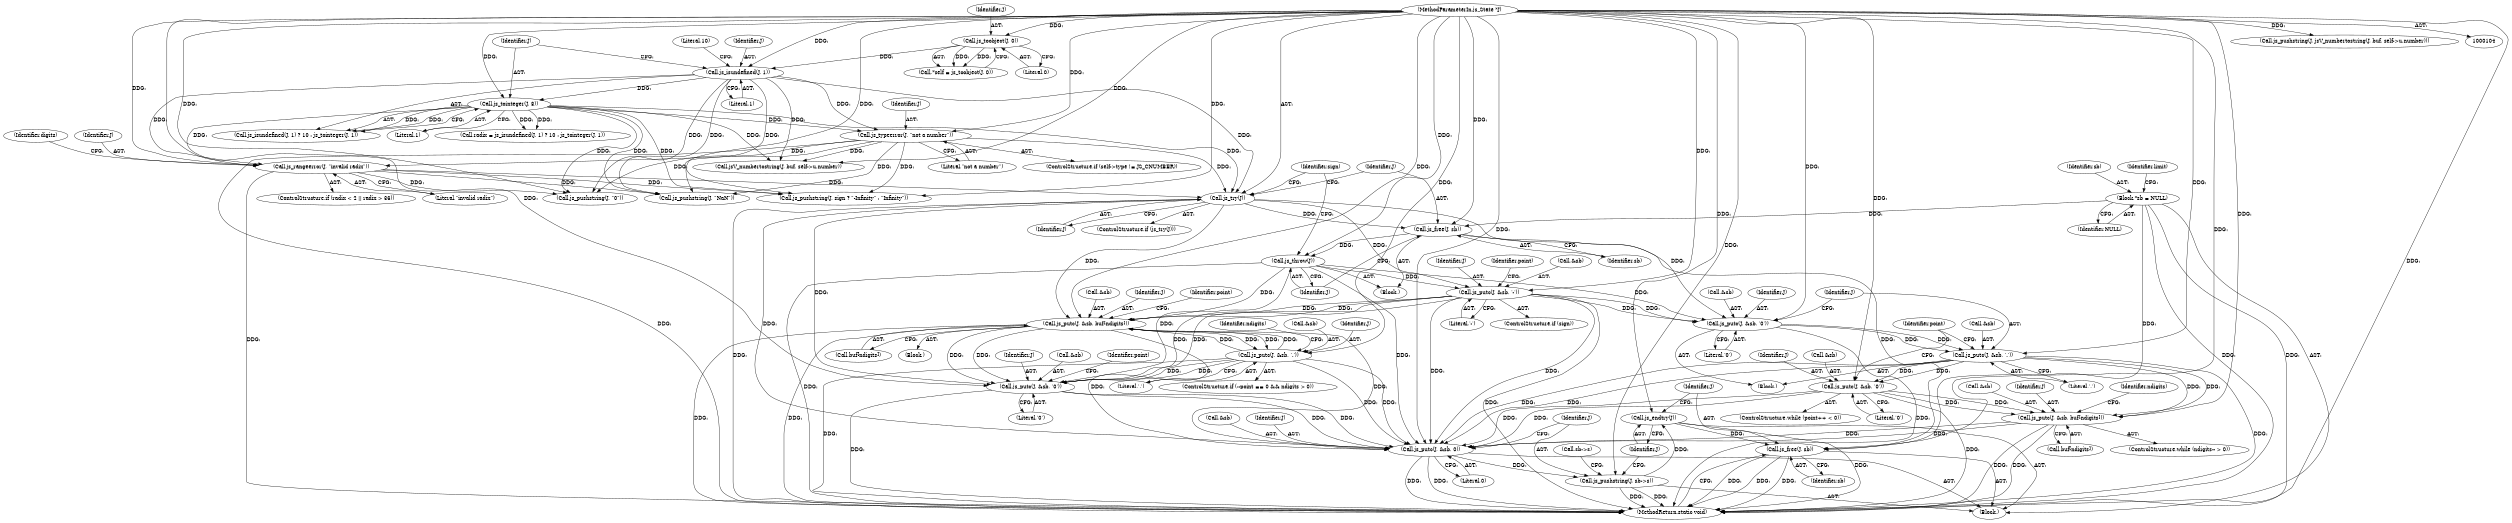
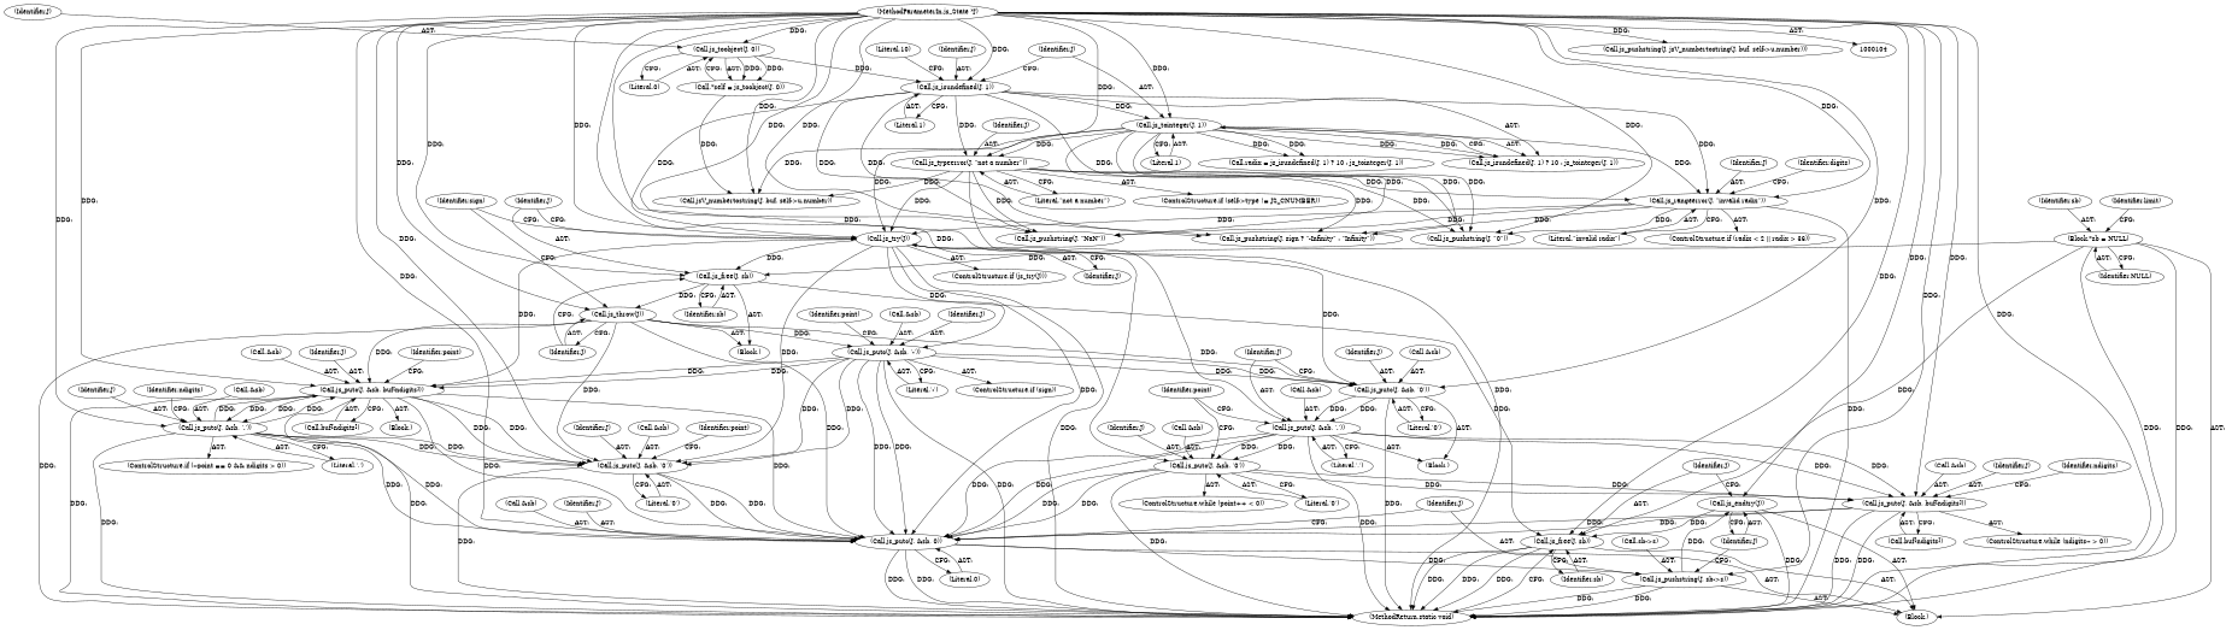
  digraph {
    n1 [label="(Call,js_free(J, sb))"]
    n2 [label="(Block,)"]
    n3 [label="(MethodReturn,static void)"]
    n4 [label="(Identifier,sb)"]
    n5 [label="(Call,js_endtry(J))"]
    n6 [label="(Identifier,J)"]
    n7 [label="(Call,js_pushstring(J, sb->s))"]
    n8 [label="(Call,sb->s)"]
    n9 [label="(Call,js_putc(J, &sb, 0))"]
    n10 [label="(Literal,0)"]
    n11 [label="(Call,js_try(J))"]
    n12 [label="(Call,js_putc(J, &sb, '0'))"]
    n13 [label="(Call,js_free(J, sb))"]
    n14 [label="(Call,js_putc(J, &sb, buf[ndigits]))"]
    n15 [label="(Call,js_putc(J, &sb, '-'))"]
    n16 [label="(Call,js_putc(J, &sb, '0'))"]
    n17 [label="(Identifier,J)"]
    n18 [label="(ControlStructure,if (js_try(J)))"]
    n19 [label="(Literal,'0')"]
    n20 [label="(Call,js_throw(J))"]
    n21 [label="(Block,)"]
    n22 [label="(Identifier,sb)"]
    n23 [label="(Call,js_putc(J, &sb, '.'))"]
    n24 [label="(Call,buf[ndigits])"]
    n25 [label="(Block,)"]
    n26 [label="(Literal,'-')"]
    n27 [label="(ControlStructure,if (sign))"]
    n28 [label="(Call,js_putc(J, &sb, '.'))"]
    n29 [label="(Block,)"]
    n30 [label="(Literal,'0')"]
    n31 [label="(Call,js_rangeerror(J, \"invalid radix\"))"]
    n32 [label="(Call,js_pushstring(J, sign ? \"-Infinity\" : \"Infinity\"))"]
    n33 [label="(ControlStructure,if (radix < 2 || radix > 36))"]
    n34 [label="(Literal,\"invalid radix\")"]
    n35 [label="(Call,js_pushstring(J, \"0\"))"]
    n36 [label="(Call,js_pushstring(J, \"NaN\"))"]
    n37 [label="(Call,js_isundefined(J, 1))"]
-   n38 [label="(Call,js_tointeger(J, 8))"]
+   n38 [label="(Call,js_tointeger(J, 1))"]
    n39 [label="(Call,js_typeerror(J, \"not a number\"))"]
    n40 [label="(Call,jsV_numbertostring(J, buf, self->u.number))"]
    n41 [label="(Call,js_isundefined(J, 1) ? 10 : js_tointeger(J, 1))"]
    n42 [label="(Literal,1)"]
    n43 [label="(Literal,1)"]
    n44 [label="(Call,radix = js_isundefined(J, 1) ? 10 : js_tointeger(J, 1))"]
    n45 [label="(Literal,\"not a number\")"]
    n46 [label="(ControlStructure,if (self->type != JS_CNUMBER))"]
    n47 [label="(Call,js_toobject(J, 0))"]
    n48 [label="(Call,*self = js_toobject(J, 0))"]
    n49 [label="(Literal,0)"]
    n50 [label="(MethodParameterIn,js_State *J)"]
    n51 [label="(Call,js_putc(J, &sb, buf[ndigits]))"]
    n52 [label="(Call,js_putc(J, &sb, '0'))"]
    n53 [label="(Call,js_pushstring(J, jsV_numbertostring(J, buf, self->u.number)))"]
    1000104
    n55 [label="(Identifier,J)"]
    n56 [label="(Literal,'.')"]
    n57 [label="(ControlStructure,if (--point == 0 && ndigits > 0))"]
    n58 [label="(Call,buf[ndigits])"]
    n59 [label="(ControlStructure,while (ndigits-- > 0))"]
    n60 [label="(ControlStructure,while (point++ < 0))"]
    n61 [label="(Literal,'0')"]
    n62 [label="(Literal,'.')"]
    n63 [label="(Block,*sb = NULL)"]
    n64 [label="(Identifier,NULL)"]
    n65 [label="(Identifier,ndigits)"]
    n66 [label="(Identifier,J)"]
    n67 [label="(Identifier,J)"]
    n68 [label="(Identifier,sign)"]
    n69 [label="(Call,&sb)"]
    n70 [label="(Call,&sb)"]
    n71 [label="(Identifier,J)"]
    n72 [label="(Identifier,J)"]
    n73 [label="(Call,&sb)"]
    n74 [label="(Identifier,J)"]
    n75 [label="(Identifier,limit)"]
    n76 [label="(Identifier,digits)"]
    n77 [label="(Identifier,J)"]
    n78 [label="(Identifier,J)"]
    n79 [label="(Identifier,ndigits)"]
    n80 [label="(Call,&sb)"]
    n81 [label="(Identifier,point)"]
    n82 [label="(Identifier,J)"]
    n83 [label="(Identifier,J)"]
    n84 [label="(Identifier,J)"]
    n85 [label="(Identifier,J)"]
    n86 [label="(Identifier,J)"]
    n87 [label="(Identifier,point)"]
    n88 [label="(Identifier,J)"]
    n89 [label="(Literal,10)"]
    n90 [label="(Identifier,J)"]
    n91 [label="(Identifier,J)"]
    n92 [label="(Call,&sb)"]
    n93 [label="(Identifier,sb)"]
    n94 [label="(Call,&sb)"]
    n95 [label="(Identifier,J)"]
    n96 [label="(Call,&sb)"]
    n97 [label="(Identifier,J)"]
    n98 [label="(Call,&sb)"]
    n99 [label="(Identifier,point)"]
    n100 [label="(Identifier,point)"]
    n101 [label="(Call,&sb)"]
    n1 -> n2 [label="AST: "]
    n1 -> n3 [label="DDG: "]
    n1 -> n3 [label="DDG: "]
    n1 -> n3 [label="DDG: "]
    n1 -> n4 [label="CFG: "]
    n3 -> n1 [label="CFG: "]
    n4 -> n1 [label="AST: "]
    n5 -> n1 [label="DDG: "]
    n5 -> n2 [label="AST: "]
    n5 -> n3 [label="DDG: "]
    n5 -> n6 [label="CFG: "]
    n6 -> n5 [label="AST: "]
    n6 -> n7 [label="CFG: "]
    n7 -> n2 [label="AST: "]
    n7 -> n3 [label="DDG: "]
    n7 -> n3 [label="DDG: "]
    n7 -> n5 [label="DDG: "]
-   n8 -> n7 [label="CFG: "]
+   n8 -> n7 [label="AST: "]
    n9 -> n2 [label="AST: "]
    n9 -> n3 [label="DDG: "]
    n9 -> n3 [label="DDG: "]
    n9 -> n7 [label="DDG: "]
    n9 -> n10 [label="CFG: "]
    n10 -> n9 [label="AST: "]
    n11 -> n3 [label="DDG: "]
    n11 -> n9 [label="DDG: "]
    n11 -> n12 [label="DDG: "]
    n11 -> n13 [label="DDG: "]
    n11 -> n14 [label="DDG: "]
    n11 -> n15 [label="DDG: "]
    n11 -> n16 [label="DDG: "]
    n11 -> n17 [label="CFG: "]
    n11 -> n18 [label="AST: "]
    n12 -> n3 [label="DDG: "]
    n12 -> n9 [label="DDG: "]
    n12 -> n9 [label="DDG: "]
    n12 -> n19 [label="CFG: "]
    n13 -> n1 [label="DDG: "]
    n13 -> n20 [label="DDG: "]
    n13 -> n21 [label="AST: "]
    n13 -> n22 [label="CFG: "]
    n14 -> n3 [label="DDG: "]
    n14 -> n3 [label="DDG: "]
    n14 -> n9 [label="DDG: "]
    n14 -> n9 [label="DDG: "]
    n14 -> n12 [label="DDG: "]
    n14 -> n12 [label="DDG: "]
    n14 -> n23 [label="DDG: "]
    n14 -> n23 [label="DDG: "]
    n14 -> n24 [label="CFG: "]
    n14 -> n25 [label="AST: "]
    n15 -> n3 [label="DDG: "]
    n15 -> n9 [label="DDG: "]
    n15 -> n9 [label="DDG: "]
    n15 -> n12 [label="DDG: "]
    n15 -> n12 [label="DDG: "]
    n15 -> n14 [label="DDG: "]
    n15 -> n14 [label="DDG: "]
    n15 -> n16 [label="DDG: "]
    n15 -> n16 [label="DDG: "]
    n15 -> n26 [label="CFG: "]
    n15 -> n27 [label="AST: "]
    n16 -> n3 [label="DDG: "]
    n16 -> n28 [label="DDG: "]
    n16 -> n28 [label="DDG: "]
    n16 -> n29 [label="AST: "]
    n16 -> n30 [label="CFG: "]
    n17 -> n11 [label="AST: "]
    n19 -> n12 [label="AST: "]
    n20 -> n3 [label="DDG: "]
    n20 -> n9 [label="DDG: "]
    n20 -> n12 [label="DDG: "]
    n20 -> n14 [label="DDG: "]
    n20 -> n15 [label="DDG: "]
    n20 -> n16 [label="DDG: "]
    n20 -> n21 [label="AST: "]
    n20 -> n55 [label="CFG: "]
    n22 -> n13 [label="AST: "]
    n23 -> n3 [label="DDG: "]
    n23 -> n9 [label="DDG: "]
    n23 -> n9 [label="DDG: "]
    n23 -> n12 [label="DDG: "]
    n23 -> n12 [label="DDG: "]
    n23 -> n14 [label="DDG: "]
    n23 -> n14 [label="DDG: "]
    n23 -> n56 [label="CFG: "]
    n23 -> n57 [label="AST: "]
    n24 -> n14 [label="AST: "]
    n26 -> n15 [label="AST: "]
    n28 -> n3 [label="DDG: "]
    n28 -> n9 [label="DDG: "]
    n28 -> n9 [label="DDG: "]
    n28 -> n29 [label="AST: "]
    n28 -> n51 [label="DDG: "]
    n28 -> n51 [label="DDG: "]
    n28 -> n52 [label="DDG: "]
    n28 -> n52 [label="DDG: "]
    n28 -> n62 [label="CFG: "]
    n30 -> n16 [label="AST: "]
    n31 -> n3 [label="DDG: "]
    n31 -> n11 [label="DDG: "]
    n31 -> n32 [label="DDG: "]
    n31 -> n33 [label="AST: "]
    n31 -> n34 [label="CFG: "]
    n31 -> n35 [label="DDG: "]
    n31 -> n36 [label="DDG: "]
    n34 -> n31 [label="AST: "]
    n37 -> n11 [label="DDG: "]
    n37 -> n31 [label="DDG: "]
    n37 -> n32 [label="DDG: "]
    n37 -> n35 [label="DDG: "]
    n37 -> n36 [label="DDG: "]
    n37 -> n38 [label="DDG: "]
    n37 -> n39 [label="DDG: "]
-   n37 -> n40 [label="DDG: "]
+   n48 -> n40 [label="DDG: "]
    n37 -> n41 [label="AST: "]
    n37 -> n42 [label="CFG: "]
    n38 -> n11 [label="DDG: "]
    n38 -> n31 [label="DDG: "]
    n38 -> n32 [label="DDG: "]
    n38 -> n35 [label="DDG: "]
    n38 -> n36 [label="DDG: "]
    n38 -> n39 [label="DDG: "]
    n38 -> n40 [label="DDG: "]
    n38 -> n41 [label="AST: "]
    n38 -> n41 [label="DDG: "]
    n38 -> n41 [label="DDG: "]
    n38 -> n43 [label="CFG: "]
    n38 -> n44 [label="DDG: "]
    n38 -> n44 [label="DDG: "]
    n39 -> n3 [label="DDG: "]
    n39 -> n11 [label="DDG: "]
    n39 -> n31 [label="DDG: "]
    n39 -> n32 [label="DDG: "]
    n39 -> n35 [label="DDG: "]
    n39 -> n36 [label="DDG: "]
    n39 -> n40 [label="DDG: "]
    n39 -> n45 [label="CFG: "]
    n39 -> n46 [label="AST: "]
    n41 -> n38 [label="CFG: "]
    n42 -> n37 [label="AST: "]
    n43 -> n38 [label="AST: "]
    n45 -> n39 [label="AST: "]
    n47 -> n37 [label="DDG: "]
    n47 -> n48 [label="AST: "]
    n47 -> n48 [label="DDG: "]
    n47 -> n48 [label="DDG: "]
    n47 -> n49 [label="CFG: "]
    n48 -> n47 [label="CFG: "]
    n49 -> n47 [label="AST: "]
    n50 -> n1 [label="DDG: "]
    n50 -> n3 [label="DDG: "]
    n50 -> n5 [label="DDG: "]
    n50 -> n7 [label="DDG: "]
    n50 -> n9 [label="DDG: "]
-   n50 -> n11 [label="AST: "]
+   n50 -> n11 [label="DDG: "]
    n50 -> n12 [label="DDG: "]
    n50 -> n13 [label="DDG: "]
    n50 -> n14 [label="DDG: "]
-   n50 -> n15 [label="DDG: "]
    n50 -> n16 [label="DDG: "]
    n50 -> n20 [label="DDG: "]
    n50 -> n23 [label="DDG: "]
    n50 -> n28 [label="DDG: "]
    n50 -> n31 [label="DDG: "]
    n50 -> n32 [label="DDG: "]
    n50 -> n35 [label="DDG: "]
    n50 -> n36 [label="DDG: "]
    n50 -> n37 [label="DDG: "]
    n50 -> n38 [label="DDG: "]
    n50 -> n39 [label="DDG: "]
    n50 -> n40 [label="DDG: "]
    n50 -> n47 [label="DDG: "]
    n50 -> n51 [label="DDG: "]
    n50 -> n52 [label="DDG: "]
    n50 -> n53 [label="DDG: "]
    n50 -> 1000104 [label="AST: "]
    n51 -> n3 [label="DDG: "]
    n51 -> n3 [label="DDG: "]
    n51 -> n9 [label="DDG: "]
    n51 -> n9 [label="DDG: "]
    n51 -> n58 [label="CFG: "]
    n51 -> n59 [label="AST: "]
    n52 -> n3 [label="DDG: "]
    n52 -> n9 [label="DDG: "]
    n52 -> n9 [label="DDG: "]
    n52 -> n51 [label="DDG: "]
    n52 -> n51 [label="DDG: "]
    n52 -> n60 [label="AST: "]
    n52 -> n61 [label="CFG: "]
    n55 -> n13 [label="CFG: "]
    n55 -> n20 [label="AST: "]
    n56 -> n23 [label="AST: "]
    n58 -> n51 [label="AST: "]
    n61 -> n52 [label="AST: "]
    n62 -> n28 [label="AST: "]
    n63 -> n1 [label="DDG: "]
    n63 -> n2 [label="AST: "]
    n63 -> n3 [label="DDG: "]
    n63 -> n3 [label="DDG: "]
    n63 -> n13 [label="DDG: "]
    n63 -> n64 [label="CFG: "]
    n64 -> n63 [label="AST: "]
    n65 -> n23 [label="CFG: "]
    n66 -> n15 [label="AST: "]
    n67 -> n1 [label="AST: "]
    n67 -> n5 [label="CFG: "]
    n68 -> n11 [label="CFG: "]
    n68 -> n20 [label="CFG: "]
    n69 -> n9 [label="AST: "]
    n70 -> n23 [label="AST: "]
    n71 -> n23 [label="AST: "]
    n72 -> n37 [label="CFG: "]
    n72 -> n38 [label="AST: "]
    n73 -> n28 [label="AST: "]
    n74 -> n11 [label="CFG: "]
    n74 -> n13 [label="AST: "]
    n75 -> n63 [label="CFG: "]
    n76 -> n31 [label="CFG: "]
    n77 -> n9 [label="AST: "]
    n78 -> n47 [label="AST: "]
    n79 -> n51 [label="CFG: "]
    n80 -> n14 [label="AST: "]
    n81 -> n28 [label="CFG: "]
    n81 -> n52 [label="CFG: "]
    n82 -> n52 [label="AST: "]
    n83 -> n7 [label="AST: "]
    n83 -> n9 [label="CFG: "]
    n84 -> n16 [label="AST: "]
    n85 -> n31 [label="AST: "]
    n86 -> n14 [label="AST: "]
    n87 -> n15 [label="CFG: "]
    n88 -> n16 [label="CFG: "]
    n88 -> n28 [label="AST: "]
    n89 -> n37 [label="CFG: "]
    n90 -> n37 [label="AST: "]
    n91 -> n12 [label="AST: "]
    n92 -> n15 [label="AST: "]
    n93 -> n63 [label="AST: "]
    n94 -> n16 [label="AST: "]
    n95 -> n39 [label="AST: "]
    n96 -> n51 [label="AST: "]
    n97 -> n51 [label="AST: "]
    n98 -> n12 [label="AST: "]
    n99 -> n14 [label="CFG: "]
    n100 -> n12 [label="CFG: "]
    n101 -> n52 [label="AST: "]
  }
